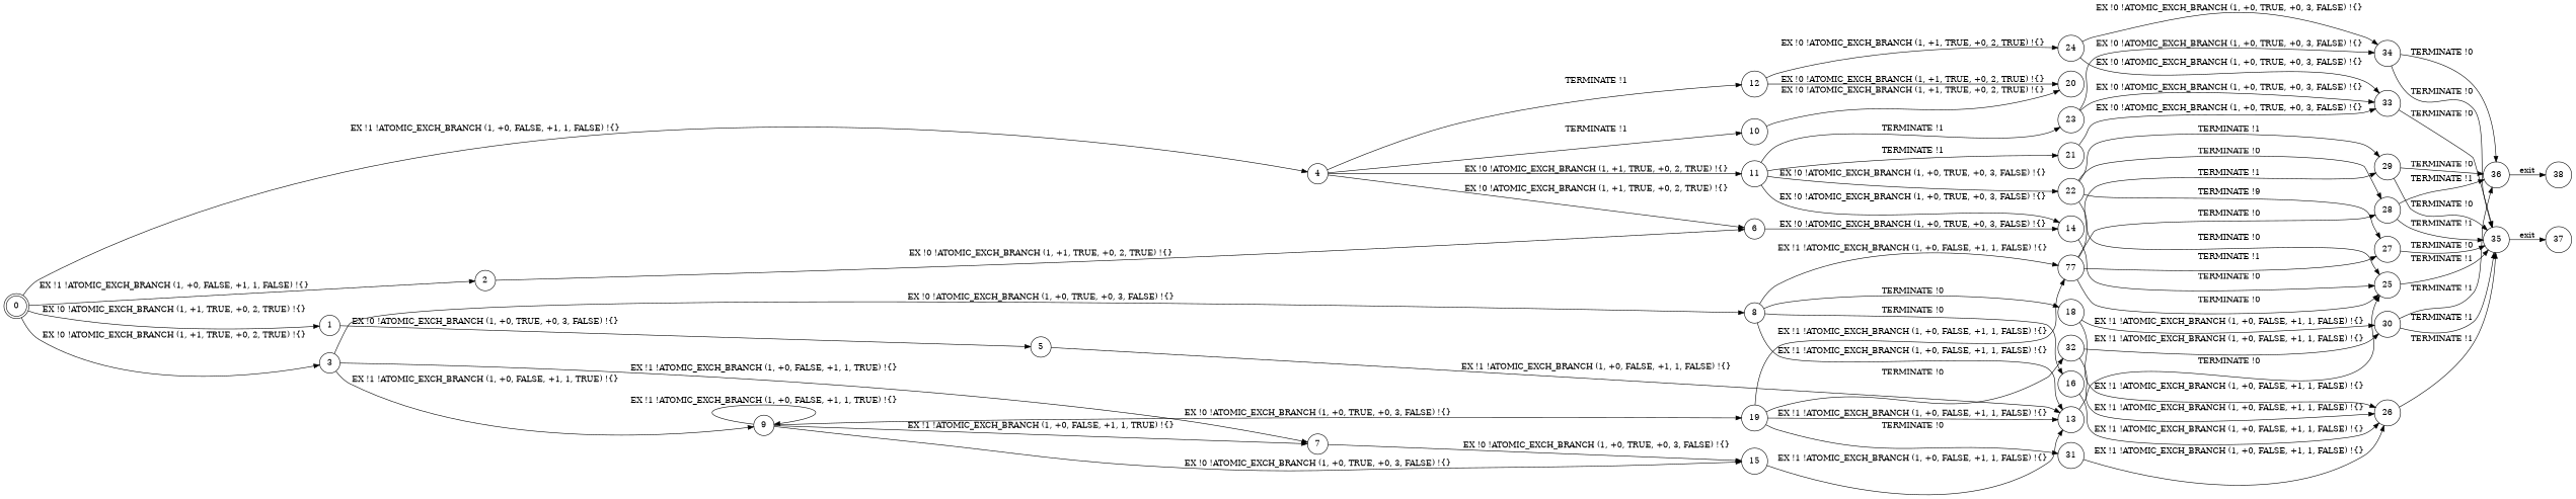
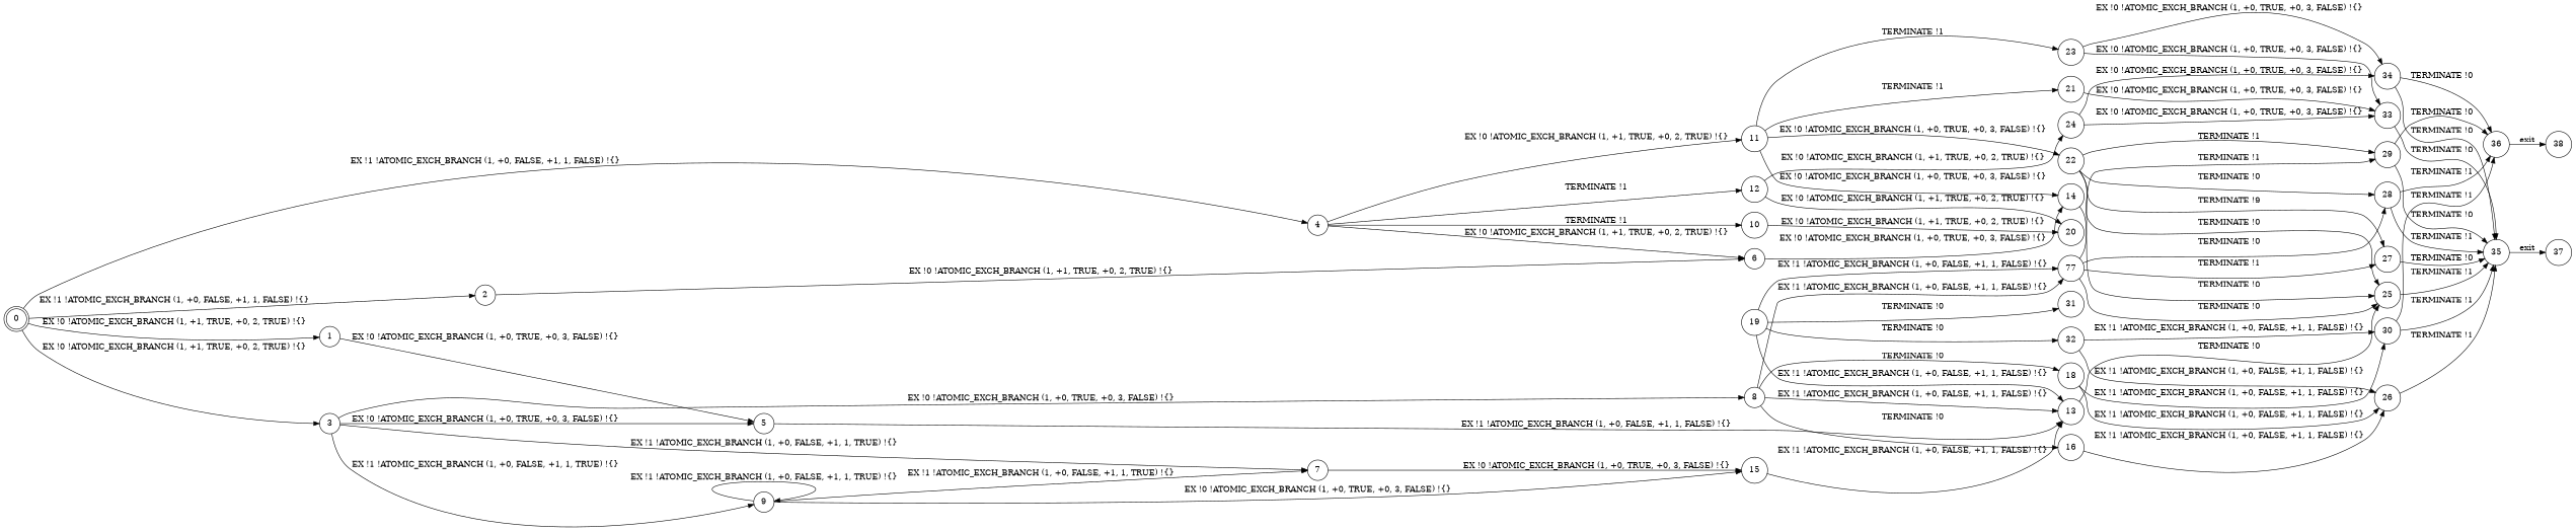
  digraph {
    rankdir=LR
    node [shape=circle]
    0 [peripheries=2]
    1
    2
    3
    4
    5
    6
    7
    8
    9
    10
    11
    12
    13
    14
    15
    16
    n18 [label=77]
    18
    19
    20
    21
    22
    23
    24
    25
    26
    27
    28
    29
    30
    31
    32
    33
    34
    35
    36
    37
    38
    0 -> 1 [label="EX !0 !ATOMIC_EXCH_BRANCH (1, +1, TRUE, +0, 2, TRUE) !{}"]
    0 -> 2 [label="EX !1 !ATOMIC_EXCH_BRANCH (1, +0, FALSE, +1, 1, FALSE) !{}"]
    0 -> 3 [label="EX !0 !ATOMIC_EXCH_BRANCH (1, +1, TRUE, +0, 2, TRUE) !{}"]
    0 -> 4 [label="EX !1 !ATOMIC_EXCH_BRANCH (1, +0, FALSE, +1, 1, FALSE) !{}"]
    1 -> 5 [label="EX !0 !ATOMIC_EXCH_BRANCH (1, +0, TRUE, +0, 3, FALSE) !{}"]
    2 -> 6 [label="EX !0 !ATOMIC_EXCH_BRANCH (1, +1, TRUE, +0, 2, TRUE) !{}"]
+   3 -> 5 [label="EX !0 !ATOMIC_EXCH_BRANCH (1, +0, TRUE, +0, 3, FALSE) !{}"]
    3 -> 7 [label="EX !1 !ATOMIC_EXCH_BRANCH (1, +0, FALSE, +1, 1, TRUE) !{}"]
    3 -> 8 [label="EX !0 !ATOMIC_EXCH_BRANCH (1, +0, TRUE, +0, 3, FALSE) !{}"]
    3 -> 9 [label="EX !1 !ATOMIC_EXCH_BRANCH (1, +0, FALSE, +1, 1, TRUE) !{}"]
    4 -> 6 [label="EX !0 !ATOMIC_EXCH_BRANCH (1, +1, TRUE, +0, 2, TRUE) !{}"]
    4 -> 10 [label="TERMINATE !1"]
    4 -> 11 [label="EX !0 !ATOMIC_EXCH_BRANCH (1, +1, TRUE, +0, 2, TRUE) !{}"]
    4 -> 12 [label="TERMINATE !1"]
    5 -> 13 [label="EX !1 !ATOMIC_EXCH_BRANCH (1, +0, FALSE, +1, 1, FALSE) !{}"]
    6 -> 14 [label="EX !0 !ATOMIC_EXCH_BRANCH (1, +0, TRUE, +0, 3, FALSE) !{}"]
    7 -> 15 [label="EX !0 !ATOMIC_EXCH_BRANCH (1, +0, TRUE, +0, 3, FALSE) !{}"]
    8 -> 13 [label="EX !1 !ATOMIC_EXCH_BRANCH (1, +0, FALSE, +1, 1, FALSE) !{}"]
    8 -> 16 [label="TERMINATE !0"]
    8 -> n18 [label="EX !1 !ATOMIC_EXCH_BRANCH (1, +0, FALSE, +1, 1, FALSE) !{}"]
    8 -> 18 [label="TERMINATE !0"]
    9 -> 7 [label="EX !1 !ATOMIC_EXCH_BRANCH (1, +0, FALSE, +1, 1, TRUE) !{}"]
    9 -> 9 [label="EX !1 !ATOMIC_EXCH_BRANCH (1, +0, FALSE, +1, 1, TRUE) !{}"]
    9 -> 15 [label="EX !0 !ATOMIC_EXCH_BRANCH (1, +0, TRUE, +0, 3, FALSE) !{}"]
-   9 -> 19 [label="EX !0 !ATOMIC_EXCH_BRANCH (1, +0, TRUE, +0, 3, FALSE) !{}"]
    10 -> 20 [label="EX !0 !ATOMIC_EXCH_BRANCH (1, +1, TRUE, +0, 2, TRUE) !{}"]
    11 -> 14 [label="EX !0 !ATOMIC_EXCH_BRANCH (1, +0, TRUE, +0, 3, FALSE) !{}"]
    11 -> 21 [label="TERMINATE !1"]
    11 -> 22 [label="EX !0 !ATOMIC_EXCH_BRANCH (1, +0, TRUE, +0, 3, FALSE) !{}"]
    11 -> 23 [label="TERMINATE !1"]
    12 -> 20 [label="EX !0 !ATOMIC_EXCH_BRANCH (1, +1, TRUE, +0, 2, TRUE) !{}"]
    12 -> 24 [label="EX !0 !ATOMIC_EXCH_BRANCH (1, +1, TRUE, +0, 2, TRUE) !{}"]
    13 -> 25 [label="TERMINATE !0"]
    14 -> 25 [label="TERMINATE !0"]
    15 -> 13 [label="EX !1 !ATOMIC_EXCH_BRANCH (1, +0, FALSE, +1, 1, FALSE) !{}"]
    16 -> 26 [label="EX !1 !ATOMIC_EXCH_BRANCH (1, +0, FALSE, +1, 1, FALSE) !{}"]
    n18 -> 25 [label="TERMINATE !0"]
    n18 -> 27 [label="TERMINATE !1"]
    n18 -> 28 [label="TERMINATE !0"]
    n18 -> 29 [label="TERMINATE !1"]
    18 -> 26 [label="EX !1 !ATOMIC_EXCH_BRANCH (1, +0, FALSE, +1, 1, FALSE) !{}"]
    18 -> 30 [label="EX !1 !ATOMIC_EXCH_BRANCH (1, +0, FALSE, +1, 1, FALSE) !{}"]
    19 -> 13 [label="EX !1 !ATOMIC_EXCH_BRANCH (1, +0, FALSE, +1, 1, FALSE) !{}"]
    19 -> n18 [label="EX !1 !ATOMIC_EXCH_BRANCH (1, +0, FALSE, +1, 1, FALSE) !{}"]
    19 -> 31 [label="TERMINATE !0"]
    19 -> 32 [label="TERMINATE !0"]
    21 -> 33 [label="EX !0 !ATOMIC_EXCH_BRANCH (1, +0, TRUE, +0, 3, FALSE) !{}"]
    22 -> 25 [label="TERMINATE !0"]
    22 -> 27 [label="TERMINATE !9"]
    22 -> 28 [label="TERMINATE !0"]
    22 -> 29 [label="TERMINATE !1"]
    23 -> 33 [label="EX !0 !ATOMIC_EXCH_BRANCH (1, +0, TRUE, +0, 3, FALSE) !{}"]
    23 -> 34 [label="EX !0 !ATOMIC_EXCH_BRANCH (1, +0, TRUE, +0, 3, FALSE) !{}"]
    24 -> 33 [label="EX !0 !ATOMIC_EXCH_BRANCH (1, +0, TRUE, +0, 3, FALSE) !{}"]
    24 -> 34 [label="EX !0 !ATOMIC_EXCH_BRANCH (1, +0, TRUE, +0, 3, FALSE) !{}"]
    25 -> 35 [label="TERMINATE !1"]
    26 -> 35 [label="TERMINATE !1"]
    27 -> 35 [label="TERMINATE !0"]
    28 -> 35 [label="TERMINATE !1"]
    28 -> 36 [label="TERMINATE !1"]
    29 -> 35 [label="TERMINATE !0"]
    29 -> 36 [label="TERMINATE !0"]
    30 -> 35 [label="TERMINATE !1"]
    30 -> 36 [label="TERMINATE !1"]
-   31 -> 26 [label="EX !1 !ATOMIC_EXCH_BRANCH (1, +0, FALSE, +1, 1, FALSE) !{}"]
    32 -> 26 [label="EX !1 !ATOMIC_EXCH_BRANCH (1, +0, FALSE, +1, 1, FALSE) !{}"]
    32 -> 30 [label="EX !1 !ATOMIC_EXCH_BRANCH (1, +0, FALSE, +1, 1, FALSE) !{}"]
    33 -> 35 [label="TERMINATE !0"]
    34 -> 35 [label="TERMINATE !0"]
    34 -> 36 [label="TERMINATE !0"]
    35 -> 37 [label=exit]
    36 -> 38 [label=exit]
  }
